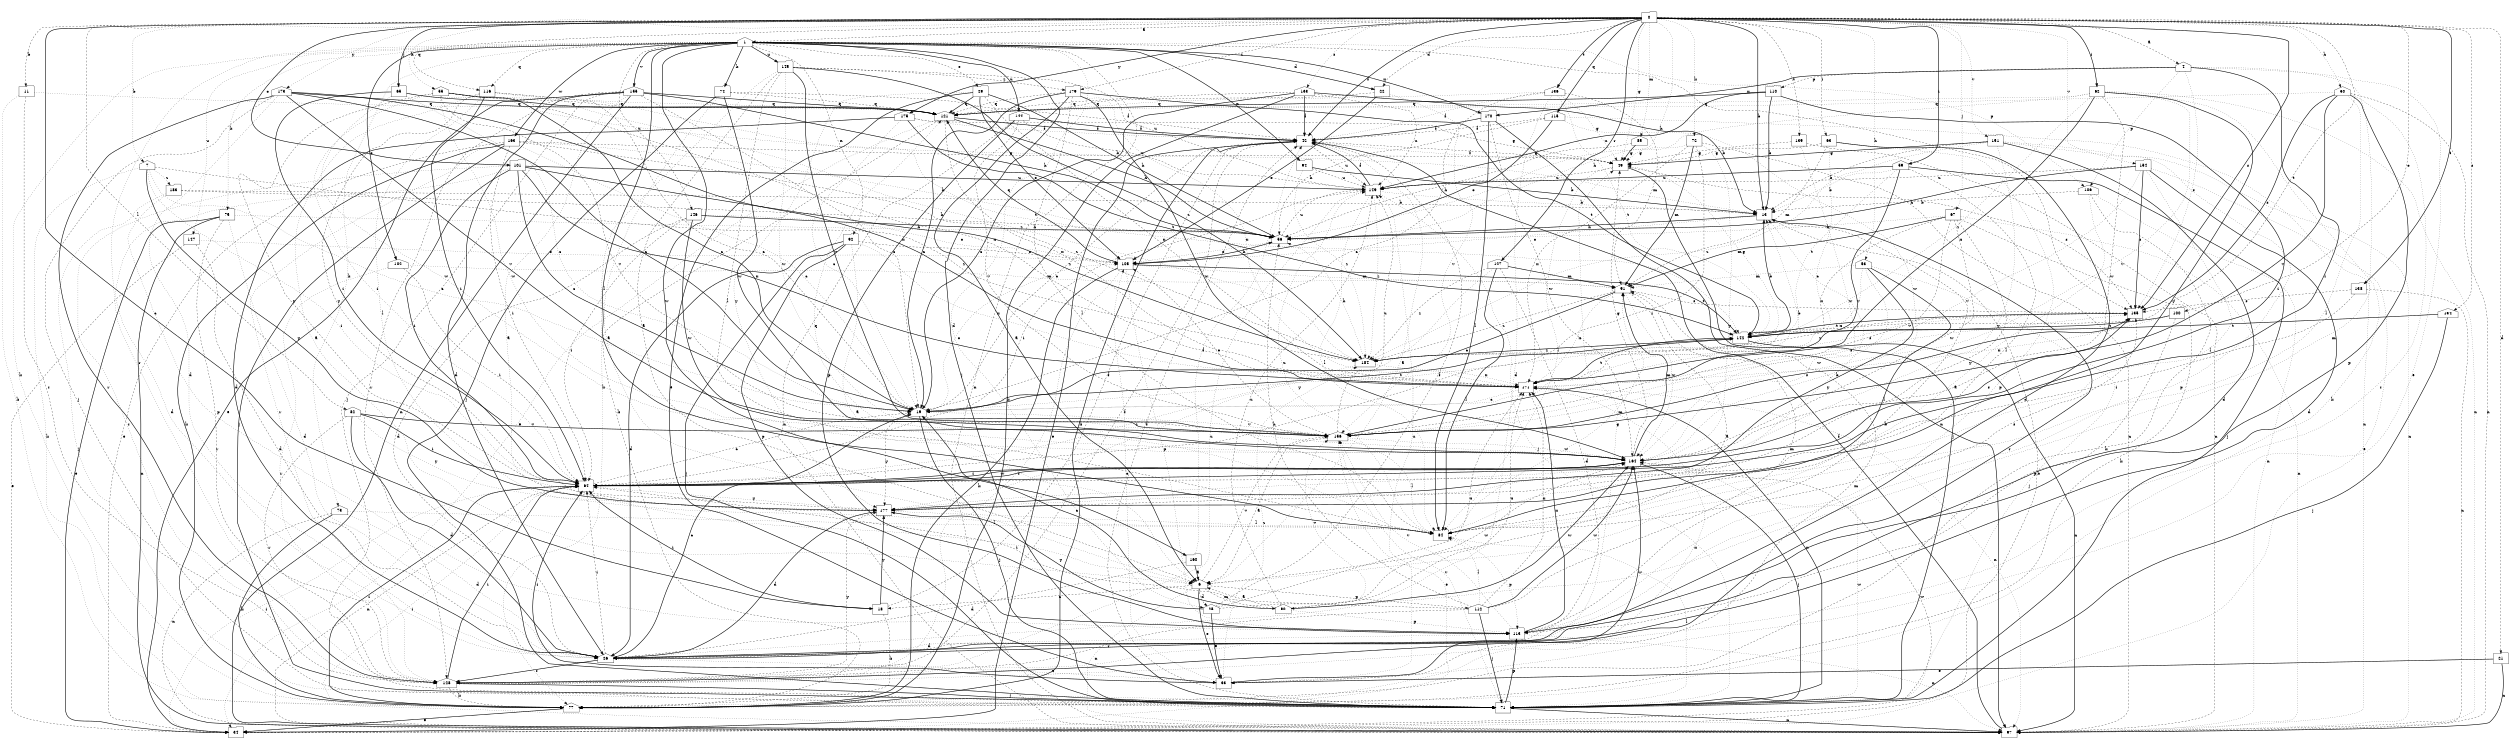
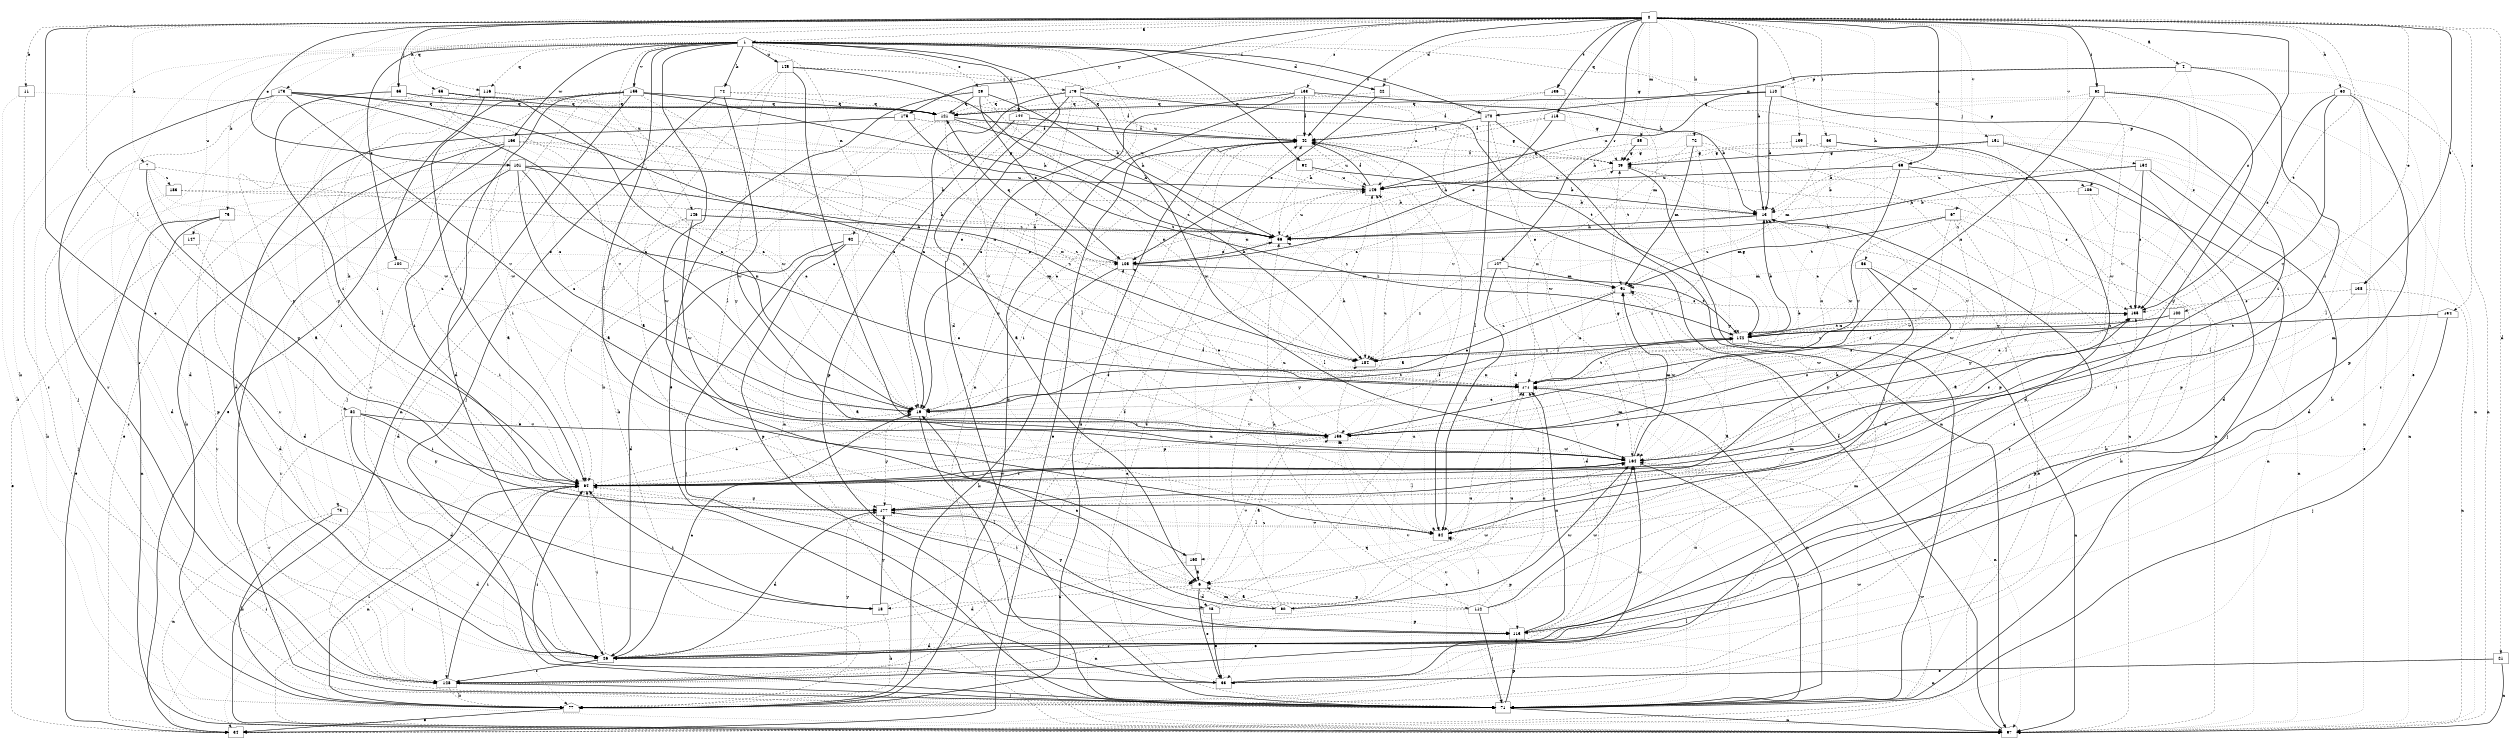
  strict digraph {
    node [shape=folder]
    edge [style=bold]
    1 [shape=house]
    0
    4 [shape=house]
    7 [shape=house]
    11
    13
    18
    21
    22
    42
    49
    50 [shape=house]
    53 [shape=house]
    55 [shape=house]
    56 [shape=house]
    59 [shape=house]
    62
    63
    65
    67
    72
    82 [shape=house]
    85 [shape=house]
    100
    101
    115 [shape=house]
    116
    127 [shape=house]
    n29 [label=134 shape=house]
    133 [shape=house]
    135
    136 [shape=house]
    138
    139
    142
    151
    154
    173 [shape=house]
    175 [shape=house]
    179
    25 [shape=house]
    29
    71
    73 [shape=house]
    74
    75
    77 [shape=house]
    84
    92
    94
    97
    102 [shape=house]
    106 [shape=house]
    128 [shape=house]
    144 [shape=house]
    145
    146
    147
    155 [shape=house]
    160
    163
    170
    33
    64
    90 [shape=house]
    110
    19 [shape=house]
    177
    183
    184 [shape=house]
    121 [shape=house]
    105
    156 [shape=house]
    6 [shape=house]
    149
    34
    113
    164
    171
    91 [shape=house]
    26 [shape=house]
    112 [shape=house]
    1 -> 22 [label=d]
    1 -> 116 [label=q style=dashed]
    1 -> 135 [label=s style=dashed]
    1 -> 25 [label=d style=dotted]
    1 -> 29 [label=e style=dashed]
    1 -> 71 [label=j]
    1 -> 73 [label=k style=dotted]
    1 -> 74 [label=k]
    1 -> 75 [label=k style=dotted]
    1 -> 77 [label=k style=dotted]
    1 -> 84 [label=l]
    1 -> 92 [label=n style=dashed]
    1 -> 94 [label=n]
    1 -> 97 [label=n style=dashed]
    1 -> 102 [label=o]
    1 -> 106 [label=p style=dotted]
    1 -> 128 [label=r style=dotted]
    1 -> 144 [label=u]
    1 -> 145 [label=u]
    1 -> 146 [label=u style=dashed]
    1 -> 147 [label=u style=dotted]
    1 -> 155 [label=v]
    1 -> 160 [label=w]
    1 -> 163 [label=w]
    1 -> 170 [label=x]
    0 -> 1 [label=a style=dashed]
    0 -> 4 [label=a style=dashed]
    0 -> 7 [label=b style=dotted]
    0 -> 11 [label=b style=dashed]
    0 -> 13 [label=b]
    0 -> 18 [label=c]
    0 -> 21 [label=d style=dashed]
    0 -> 22 [label=d style=dashed]
    0 -> 42 [label=f]
    0 -> 49 [label=g style=dotted]
    0 -> 50 [label=h style=dotted]
    0 -> 53 [label=h style=dotted]
    0 -> 55 [label=h style=dotted]
    0 -> 56 [label=h style=dotted]
    0 -> 59 [label=i]
    0 -> 62 [label=i]
    0 -> 63 [label=i style=dashed]
    0 -> 65 [label=j]
    0 -> 67 [label=j style=dotted]
    0 -> 72 [label=k style=dotted]
    0 -> 82 [label=l style=dashed]
    0 -> 85 [label=m style=dotted]
    0 -> 100 [label=o style=dashed]
    0 -> 101 [label=o]
    0 -> 115 [label=q]
    0 -> 116 [label=q style=dashed]
    0 -> 127 [label=r]
    0 -> n29 [label=s style=dashed]
    0 -> 133 [label=s style=dotted]
    0 -> 135 [label=s]
    0 -> 136 [label=t]
    0 -> 138 [label=t]
    0 -> 139 [label=t style=dashed]
    0 -> 142 [label=t style=dashed]
    0 -> 151 [label=v style=dotted]
    0 -> 154 [label=v style=dotted]
    0 -> 173 [label=y style=dotted]
    0 -> 175 [label=y]
    0 -> 179 [label=z style=dashed]
    4 -> 135 [label=s style=dotted]
    4 -> 106 [label=p style=dotted]
    4 -> 170 [label=x]
    4 -> 33 [label=e style=dotted]
    4 -> 64 [label=i]
    4 -> 90 [label=m style=dotted]
    4 -> 110 [label=p style=dashed]
    7 -> 77 [label=k style=dotted]
    7 -> 64 [label=i style=dotted]
    7 -> 19 [label=c style=dotted]
    7 -> 177 [label=y]
    7 -> 183 [label=z style=dotted]
    7 -> 184 [label=z style=dashed]
    11 -> 77 [label=k style=dotted]
    11 -> 128 [label=r style=dashed]
    11 -> 121 [label=q style=dotted]
    13 -> 56 [label=h]
    13 -> 128 [label=r]
    13 -> 105 [label=o style=dotted]
    18 -> 42 [label=f style=dashed]
    18 -> 77 [label=k style=dashed]
    18 -> 64 [label=i]
    18 -> 177 [label=y]
    21 -> 97 [label=n]
    21 -> 33 [label=e]
    22 -> 121 [label=q style=dashed]
    22 -> 105 [label=o]
    22 -> 156 [label=v style=dotted]
    42 -> 49 [label=g style=dashed]
    42 -> 77 [label=k]
    42 -> 19 [label=c style=dashed]
    42 -> 6 [label=a style=dotted]
    42 -> 149 [label=u style=dashed]
    42 -> 34 [label=e]
    49 -> 42 [label=f style=dotted]
    49 -> 135 [label=s style=dashed]
    49 -> 71 [label=j]
    49 -> 84 [label=l style=dotted]
    49 -> 149 [label=u style=dashed]
    50 -> 135 [label=s]
    50 -> 84 [label=l style=dotted]
    50 -> 97 [label=n style=dashed]
    50 -> 128 [label=r style=dotted]
    50 -> 121 [label=q style=dotted]
    50 -> 156 [label=v]
    50 -> 113 [label=p]
    53 -> 71 [label=j style=dotted]
    53 -> 84 [label=l]
    53 -> 177 [label=y]
    53 -> 164 [label=w style=dotted]
    53 -> 171 [label=x style=dotted]
    53 -> 91 [label=m style=dotted]
    55 -> 64 [label=i style=dotted]
    55 -> 19 [label=c]
    55 -> 177 [label=y style=dashed]
    55 -> 184 [label=z style=dotted]
    55 -> 121 [label=q style=dashed]
    55 -> 156 [label=v style=dashed]
    55 -> 164 [label=w style=dotted]
    55 -> 171 [label=x style=dashed]
    56 -> 105 [label=o style=dotted]
    56 -> 149 [label=u style=dashed]
    59 -> 13 [label=b style=dotted]
    59 -> 142 [label=t style=dotted]
    59 -> 71 [label=j]
    59 -> 84 [label=l style=dashed]
    59 -> 156 [label=v]
    59 -> 149 [label=u]
    62 -> 56 [label=h style=dotted]
    62 -> 77 [label=k style=dotted]
    62 -> 97 [label=n style=dotted]
    62 -> 177 [label=y]
    62 -> 184 [label=z style=dotted]
    62 -> 121 [label=q style=dotted]
    62 -> 156 [label=v style=dotted]
    62 -> 164 [label=w style=dashed]
    62 -> 171 [label=x]
    63 -> 49 [label=g style=dashed]
    63 -> 19 [label=c style=dotted]
    63 -> 113 [label=p style=dotted]
    63 -> 91 [label=m style=dashed]
    63 -> 26 [label=d]
    65 -> 13 [label=b style=dotted]
    65 -> 64 [label=i]
    65 -> 19 [label=c style=dotted]
    65 -> 121 [label=q]
    65 -> 164 [label=w style=dotted]
    67 -> 56 [label=h style=dotted]
    67 -> 77 [label=k style=dashed]
    67 -> 97 [label=n style=dotted]
    67 -> 177 [label=y style=dashed]
    67 -> 156 [label=v style=dashed]
    67 -> 164 [label=w style=dashed]
    67 -> 171 [label=x style=dashed]
    67 -> 91 [label=m]
    72 -> 49 [label=g style=dotted]
    72 -> 97 [label=n style=dashed]
    72 -> 64 [label=i style=dashed]
    72 -> 177 [label=y style=dotted]
    72 -> 171 [label=x style=dashed]
    72 -> 91 [label=m]
    82 -> 128 [label=r style=dashed]
    82 -> 64 [label=i]
    82 -> 177 [label=y style=dotted]
    82 -> 156 [label=v]
    82 -> 26 [label=d]
    85 -> 49 [label=g]
    85 -> 56 [label=h style=dashed]
    100 -> 142 [label=t]
    100 -> 113 [label=p style=dashed]
-   100 -> 171 [label=x style=dotted]
+   100 -> 171 [label=c style=dotted]
    101 -> 128 [label=r style=dotted]
    101 -> 64 [label=i]
    101 -> 19 [label=c]
    101 -> 184 [label=z]
    101 -> 149 [label=u]
    101 -> 171 [label=x]
    101 -> 26 [label=d style=dotted]
    115 -> 42 [label=f style=dashed]
    115 -> 56 [label=h style=dashed]
    115 -> 97 [label=n style=dotted]
    115 -> 105 [label=o]
    115 -> 164 [label=w style=dotted]
    116 -> 142 [label=t style=dotted]
    116 -> 84 [label=l style=dotted]
    116 -> 64 [label=i]
    116 -> 19 [label=c style=dashed]
    116 -> 177 [label=y style=dashed]
    116 -> 121 [label=q style=dotted]
    116 -> 6 [label=a style=dotted]
    127 -> 84 [label=l]
    127 -> 177 [label=y style=dotted]
    127 -> 184 [label=z style=dashed]
    127 -> 91 [label=m]
    127 -> 26 [label=d style=dashed]
    n29 -> 142 [label=t]
    n29 -> 71 [label=j]
    133 -> 13 [label=b]
    133 -> 42 [label=f]
    133 -> 77 [label=k]
    133 -> 19 [label=c]
    133 -> 121 [label=q style=dashed]
    133 -> 149 [label=u style=dashed]
    135 -> 142 [label=t]
    135 -> 184 [label=z style=dashed]
    136 -> 42 [label=f style=dotted]
    136 -> 49 [label=g style=dotted]
    136 -> 142 [label=t style=dotted]
    136 -> 19 [label=c style=dashed]
    136 -> 121 [label=q style=dotted]
    136 -> 91 [label=m style=dashed]
    136 -> 26 [label=d style=dotted]
    138 -> 135 [label=s style=dashed]
    138 -> 97 [label=n style=dashed]
    138 -> 64 [label=i style=dashed]
    139 -> 49 [label=g style=dashed]
    139 -> 97 [label=n style=dashed]
    139 -> 164 [label=w style=dotted]
    142 -> 13 [label=b]
    142 -> 49 [label=g style=dotted]
    142 -> 97 [label=n]
    142 -> 184 [label=z]
    151 -> 13 [label=b style=dashed]
    151 -> 49 [label=g]
    151 -> 97 [label=n style=dotted]
    151 -> 177 [label=y style=dotted]
    151 -> 184 [label=z style=dotted]
    151 -> 113 [label=p style=dotted]
    151 -> 26 [label=d]
    154 -> 56 [label=h]
    154 -> 135 [label=s]
    154 -> 84 [label=l style=dotted]
    154 -> 156 [label=v style=dotted]
    154 -> 149 [label=u style=dashed]
    154 -> 34 [label=e style=dotted]
    154 -> 26 [label=d]
    173 -> 71 [label=j style=dashed]
    173 -> 128 [label=r]
    173 -> 19 [label=c]
    173 -> 121 [label=q]
    173 -> 156 [label=v]
    173 -> 171 [label=x]
    173 -> 26 [label=d style=dotted]
    175 -> 42 [label=f style=dotted]
    175 -> 49 [label=g style=dashed]
    175 -> 142 [label=t]
    175 -> 19 [label=c style=dotted]
    175 -> 26 [label=d]
    179 -> 142 [label=t]
    179 -> 84 [label=l style=dashed]
    179 -> 19 [label=c]
    179 -> 121 [label=q style=dashed]
    179 -> 6 [label=a]
    179 -> 164 [label=w]
    179 -> 171 [label=x style=dotted]
    25 -> 42 [label=f style=dashed]
    25 -> 33 [label=e]
    25 -> 177 [label=y]
    25 -> 164 [label=w style=dashed]
    25 -> 171 [label=x style=dashed]
    29 -> 56 [label=h]
    29 -> 33 [label=e]
    29 -> 177 [label=y style=dotted]
    29 -> 121 [label=q]
    29 -> 105 [label=o]
    29 -> 171 [label=x style=dashed]
    71 -> 42 [label=f style=dashed]
    71 -> 84 [label=l style=dotted]
    71 -> 97 [label=n]
    71 -> 156 [label=v style=dotted]
    71 -> 113 [label=p]
    71 -> 164 [label=w style=dotted]
    71 -> 171 [label=x]
    73 -> 77 [label=k]
    73 -> 84 [label=l style=dotted]
    73 -> 97 [label=n style=dashed]
    73 -> 26 [label=d style=dotted]
    74 -> 42 [label=f style=dashed]
    74 -> 71 [label=j]
    74 -> 121 [label=q style=dashed]
    74 -> 6 [label=a style=dotted]
    74 -> 164 [label=w]
    75 -> 56 [label=h style=dotted]
    75 -> 97 [label=n]
    75 -> 128 [label=r style=dashed]
    75 -> 34 [label=e]
    75 -> 26 [label=d style=dotted]
    77 -> 64 [label=i]
    77 -> 34 [label=e]
    77 -> 171 [label=x style=dotted]
    84 -> 13 [label=b style=dotted]
    84 -> 135 [label=s style=dashed]
-   84 -> 121 [label=q style=dotted]
+   84 -> 160 [label=q style=dotted]
    84 -> 149 [label=u style=dotted]
    84 -> 113 [label=p style=dotted]
    84 -> 91 [label=m style=dotted]
    92 -> 71 [label=j]
    92 -> 105 [label=o style=dashed]
    92 -> 6 [label=a style=dotted]
    92 -> 113 [label=p]
    92 -> 171 [label=x style=dotted]
    92 -> 26 [label=d]
    94 -> 13 [label=b]
    94 -> 184 [label=z style=dotted]
    94 -> 149 [label=u style=dashed]
    97 -> 42 [label=f]
    97 -> 64 [label=i style=dotted]
    102 -> 128 [label=r style=dotted]
    102 -> 64 [label=i style=dashed]
    102 -> 91 [label=m style=dotted]
    106 -> 13 [label=b style=dashed]
    106 -> 77 [label=k style=dashed]
    106 -> 97 [label=n style=dotted]
    106 -> 6 [label=a style=dotted]
    128 -> 42 [label=f style=dashed]
    128 -> 49 [label=g style=dotted]
    128 -> 71 [label=j]
    128 -> 77 [label=k style=dashed]
    128 -> 64 [label=i]
    128 -> 177 [label=y style=dashed]
    128 -> 149 [label=u style=dotted]
    144 -> 42 [label=f]
    144 -> 97 [label=n style=dashed]
    144 -> 156 [label=v style=dashed]
    144 -> 149 [label=u style=dashed]
    144 -> 113 [label=p]
    145 -> 179 [label=z style=dashed]
    145 -> 77 [label=k style=dotted]
    145 -> 84 [label=l style=dashed]
    145 -> 184 [label=z]
    145 -> 156 [label=v]
    145 -> 6 [label=a style=dashed]
    145 -> 149 [label=u style=dashed]
    145 -> 164 [label=w style=dotted]
    146 -> 56 [label=h]
    146 -> 64 [label=i style=dashed]
    146 -> 105 [label=o style=dotted]
    146 -> 164 [label=w]
    146 -> 26 [label=d style=dashed]
    147 -> 105 [label=o style=dotted]
    147 -> 34 [label=e style=dashed]
    147 -> 26 [label=d style=dashed]
    155 -> 56 [label=h]
    155 -> 71 [label=j style=dashed]
    155 -> 97 [label=n]
    155 -> 128 [label=r style=dashed]
    155 -> 19 [label=c style=dashed]
    155 -> 121 [label=q]
    155 -> 6 [label=a style=dotted]
    155 -> 34 [label=e]
    155 -> 26 [label=d]
    160 -> 42 [label=f style=dotted]
    160 -> 6 [label=a]
    160 -> 26 [label=d style=dashed]
    163 -> 49 [label=g style=dashed]
    163 -> 56 [label=h style=dotted]
    163 -> 71 [label=j]
    163 -> 77 [label=k]
    163 -> 128 [label=r style=dotted]
    163 -> 64 [label=i style=dashed]
    163 -> 19 [label=c style=dotted]
    163 -> 184 [label=z style=dashed]
    163 -> 34 [label=e style=dashed]
    170 -> 42 [label=f]
    170 -> 84 [label=l]
    170 -> 97 [label=n]
    170 -> 164 [label=w style=dashed]
    33 -> 64 [label=i]
    33 -> 184 [label=z style=dotted]
    33 -> 105 [label=o style=dotted]
    33 -> 149 [label=u style=dotted]
    33 -> 164 [label=w]
    33 -> 91 [label=m style=dashed]
    64 -> 97 [label=n style=dashed]
    64 -> 19 [label=c style=dashed]
    64 -> 177 [label=y style=dotted]
    64 -> 164 [label=w]
    90 -> 19 [label=c]
    90 -> 156 [label=v style=dotted]
    90 -> 6 [label=a style=dashed]
    90 -> 149 [label=u style=dashed]
    90 -> 113 [label=p style=dotted]
    90 -> 164 [label=w]
    90 -> 171 [label=x style=dashed]
    110 -> 13 [label=b]
    110 -> 64 [label=i]
    110 -> 121 [label=q]
    110 -> 149 [label=u]
    19 -> 13 [label=b style=dotted]
    19 -> 142 [label=t]
    19 -> 71 [label=j]
    19 -> 177 [label=y style=dashed]
    19 -> 105 [label=o style=dotted]
    19 -> 156 [label=v style=dotted]
    177 -> 84 [label=l style=dotted]
    177 -> 26 [label=d]
    183 -> 13 [label=b style=dashed]
    183 -> 56 [label=h style=dashed]
    183 -> 71 [label=j style=dotted]
    183 -> 113 [label=p style=dotted]
    184 -> 56 [label=h style=dotted]
    184 -> 135 [label=s style=dotted]
    184 -> 64 [label=i style=dotted]
    184 -> 171 [label=x style=dotted]
    121 -> 42 [label=f]
    121 -> 56 [label=h]
    121 -> 77 [label=k style=dashed]
    121 -> 34 [label=e style=dotted]
    121 -> 171 [label=x style=dashed]
    105 -> 56 [label=h]
    105 -> 142 [label=t]
    105 -> 77 [label=k]
    105 -> 128 [label=r style=dotted]
    105 -> 121 [label=q]
    105 -> 113 [label=p style=dotted]
    105 -> 91 [label=m style=dotted]
    156 -> 135 [label=s]
    156 -> 84 [label=l style=dotted]
    156 -> 105 [label=o style=dashed]
    156 -> 6 [label=a style=dashed]
    156 -> 149 [label=u style=dashed]
    156 -> 34 [label=e style=dotted]
    156 -> 164 [label=w style=dotted]
    6 -> 18 [label=c style=dashed]
    6 -> 25 [label=d style=dashed]
    6 -> 97 [label=n style=dotted]
    6 -> 33 [label=e]
    6 -> 90 [label=m style=dashed]
    6 -> 156 [label=v style=dashed]
    6 -> 112 [label=p style=dashed]
    149 -> 13 [label=b style=dotted]
    149 -> 42 [label=f]
    149 -> 71 [label=j style=dotted]
    149 -> 84 [label=l style=dotted]
    149 -> 64 [label=i style=dashed]
    149 -> 184 [label=z style=dotted]
    34 -> 13 [label=b style=dashed]
    34 -> 64 [label=i style=dotted]
    34 -> 164 [label=w style=dashed]
    113 -> 13 [label=b style=dashed]
    113 -> 97 [label=n style=dotted]
    113 -> 156 [label=v style=dotted]
    113 -> 171 [label=x]
    113 -> 26 [label=d style=dotted]
    164 -> 49 [label=g style=dashed]
    164 -> 135 [label=s]
    164 -> 71 [label=j]
    164 -> 64 [label=i]
    164 -> 91 [label=m]
    171 -> 135 [label=s style=dotted]
    171 -> 142 [label=t]
    171 -> 97 [label=n style=dotted]
    171 -> 19 [label=c style=dotted]
    91 -> 135 [label=s style=dashed]
    91 -> 19 [label=c]
    91 -> 184 [label=z style=dashed]
    91 -> 6 [label=a style=dashed]
    91 -> 164 [label=w style=dotted]
    91 -> 171 [label=x style=dotted]
    26 -> 128 [label=r]
-   26 -> 33 [label=e style=dotted]
+   90 -> 33 [label=e style=dotted]
    26 -> 64 [label=i style=dashed]
    26 -> 19 [label=c]
    112 -> 56 [label=h style=dashed]
    112 -> 71 [label=j]
    112 -> 84 [label=l style=dotted]
    112 -> 128 [label=r style=dashed]
    112 -> 64 [label=i style=dashed]
    112 -> 164 [label=w]
    112 -> 171 [label=x style=dashed]
    112 -> 91 [label=m style=dashed]
  }
